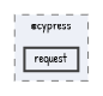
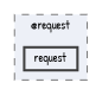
  digraph {
    compound=true
    fontname="Patrick Hand"
    n1 [color=grey25 fillcolor="#edf0f7" fontname="Patrick Hand" fontsize=10 height=0.2 label=request shape=box style="filled,bold" width=0.4]
    subgraph cluster_1 {
      bgcolor="#edf0f7"
      fontsize=10
-     label="@cypress"
+     label="@request"
      pencolor=grey50
      style="filled,dashed"
      n1
    }
  }
